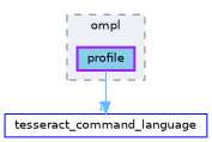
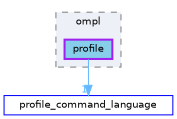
  digraph {
    compound=true
    node [fontname=Helvetica fontsize=10 shape=box]
    n1 [color=purple fillcolor=skyblue height=0.2 label=profile style="filled,bold" width=0.4]
-   n2 [color=blue fillcolor=white height=0.2 label=tesseract_command_language style=filled width=0.4]
+   n2 [color=blue fillcolor=white height=0.2 label=profile_command_language style=filled width=0.4]
    subgraph cluster_1 {
      bgcolor="#edf0f7"
      fontname=Helvetica
      fontsize=10
      label=ompl
      pencolor=grey50
      style="filled,dashed"
      n1
    }
    n1 -> n2 [color=steelblue1 fontcolor=steelblue1 fontname=Helvetica fontsize=10 headlabel=1 labeldistance=1.5 labelfontname=Helvetica labelfontsize=10]
  }
